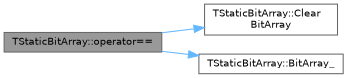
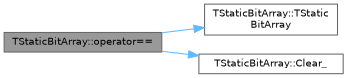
  digraph {
    rankdir=LR
    node [color=grey40 fillcolor=white fontname=Helvetica fontsize=10 shape=box style=filled]
    edge [color=steelblue1 fontname=Helvetica fontsize=10 labelfontname=Helvetica labelfontsize=10 style=solid]
    n1 [color=gray40 fillcolor=grey60 fontcolor=black height=0.2 label="TStaticBitArray::operator==" width=0.4]
-   n2 [height=0.2 label="TStaticBitArray::Clear\lBitArray" width=0.4]
-   n3 [height=0.2 label="TStaticBitArray::BitArray_" width=0.4]
+   n2 [height=0.2 label="TStaticBitArray::TStatic\lBitArray" width=0.4]
+   n3 [height=0.2 label="TStaticBitArray::Clear_" width=0.4]
    n1 -> n2
    n1 -> n3
  }
